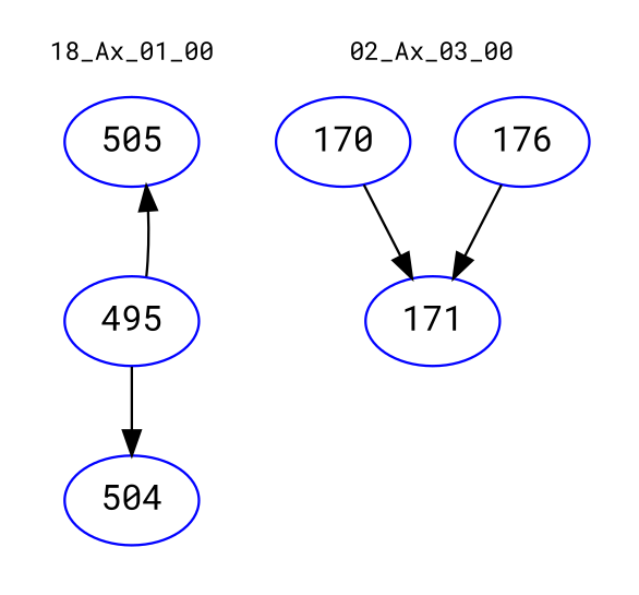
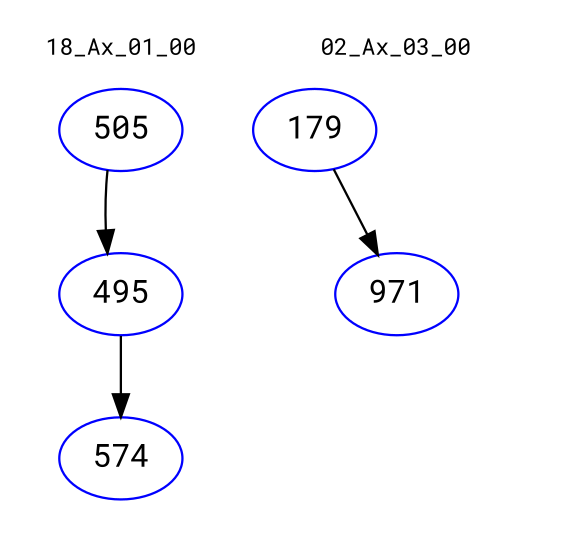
  digraph {
    fontname="Roboto Mono"
    node [color=blue fontname="Roboto Mono"]
    edge [color=black fontname="Roboto Mono"]
    n1 [label=505]
    n2 [label=495]
-   n3 [label=504]
-   n4 [label=176]
-   n5 [label=171]
-   n6 [label=170]
+   n3 [label=574]
+   n5 [label=971]
+   n6 [label=179]
    subgraph cluster_1 {
      color=white
      fontsize=10
      label="18_Ax_01_00"
      n1
      n2
      n3
    }
    subgraph cluster_2 {
      color=white
      fontsize=10
      label="02_Ax_03_00"
-     n4
      n5
      n6
    }
-   n2 -> n1
+   n1 -> n2
    n2 -> n3
-   n4 -> n5
    n6 -> n5
  }
